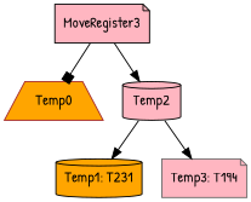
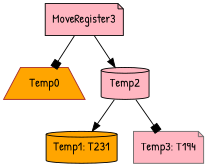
  digraph {
    fontname="Patrick Hand"
    ordering=out
    node [color=black fillcolor=lightpink fontname="Patrick Hand" shape=note style=filled]
    edge [arrowhead=box fontname="Patrick Hand"]
    n1 [label=MoveRegister3]
    Temp0 [color=brown fillcolor=orange shape=trapezium]
    Temp2 [shape=cylinder]
    "Temp1: T231" [fillcolor=orange shape=cylinder]
    "Temp3: T194" [color=gray40]
    n1 -> Temp0
    n1 -> Temp2 [arrowhead=normal]
    Temp2 -> "Temp1: T231" [arrowhead=normal]
-   Temp2 -> "Temp3: T194" [arrowhead=normal]
+   Temp2 -> "Temp3: T194"
  }
